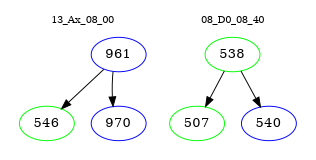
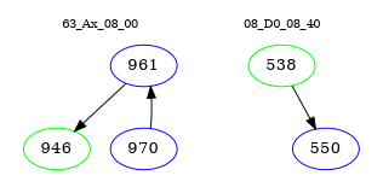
  digraph {
    node [color=blue]
    edge [color=black]
    n1 [label=961]
-   n2 [color=green label=546]
+   n2 [color=green label=946]
    n3 [label=970]
    n4 [color=green label=538]
-   n5 [color=green label=507]
-   n6 [label=540]
+   n6 [label=550]
    subgraph cluster_1 {
      color=white
      fontsize=10
-     label="13_Ax_08_00"
+     label="63_Ax_08_00"
      n1
      n2
      n3
    }
    subgraph cluster_2 {
      color=white
      fontsize=10
      label="08_D0_08_40"
      n4
-     n5
      n6
    }
    n1 -> n2
-   n1 -> n3
-   n4 -> n5
+   n3 -> n1
    n4 -> n6
  }
